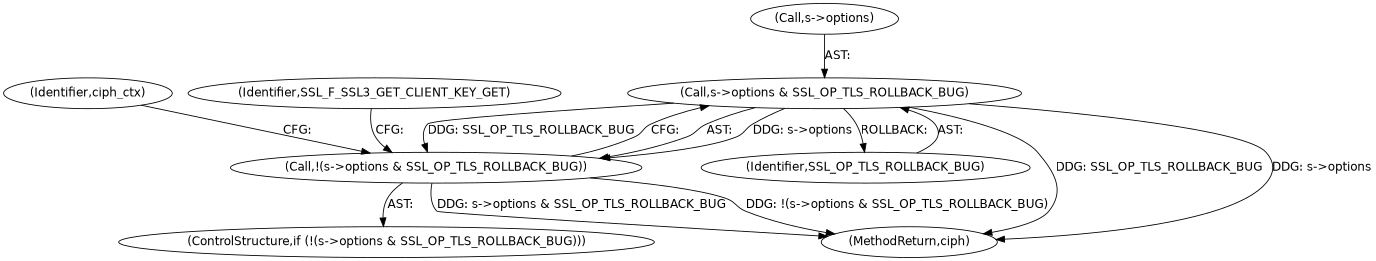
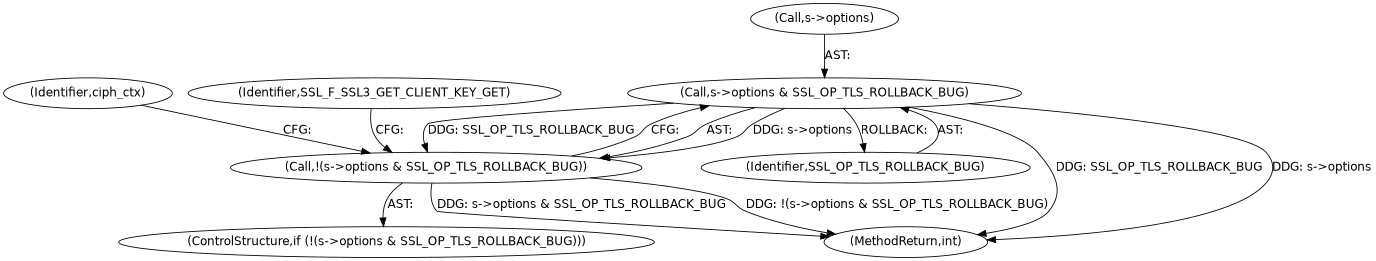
  digraph {
    fontname="DejaVu Sans"
    node [fontname="DejaVu Sans"]
    edge [fontname="DejaVu Sans"]
    n1 [label="(Call,s->options & SSL_OP_TLS_ROLLBACK_BUG)"]
    n2 [label="(Call,!(s->options & SSL_OP_TLS_ROLLBACK_BUG))"]
    n3 [label="(Identifier,SSL_OP_TLS_ROLLBACK_BUG)"]
-   n4 [label="(MethodReturn,ciph)"]
+   n4 [label="(MethodReturn,int)"]
    n5 [label="(ControlStructure,if (!(s->options & SSL_OP_TLS_ROLLBACK_BUG)))"]
    n6 [label="(Identifier,ciph_ctx)"]
    n7 [label="(Call,s->options)"]
    n8 [label="(Identifier,SSL_F_SSL3_GET_CLIENT_KEY_GET)"]
    n1 -> n2 [label="AST: "]
    n1 -> n2 [label="DDG: s->options"]
    n1 -> n2 [label="DDG: SSL_OP_TLS_ROLLBACK_BUG"]
    n1 -> n3 [label="ROLLBACK: "]
    n1 -> n4 [label="DDG: SSL_OP_TLS_ROLLBACK_BUG"]
    n1 -> n4 [label="DDG: s->options"]
    n2 -> n1 [label="CFG: "]
    n2 -> n4 [label="DDG: s->options & SSL_OP_TLS_ROLLBACK_BUG"]
    n2 -> n4 [label="DDG: !(s->options & SSL_OP_TLS_ROLLBACK_BUG)"]
    n2 -> n5 [label="AST: "]
    n3 -> n1 [label="AST: "]
    n6 -> n2 [label="CFG: "]
    n7 -> n1 [label="AST: "]
    n8 -> n2 [label="CFG: "]
  }
